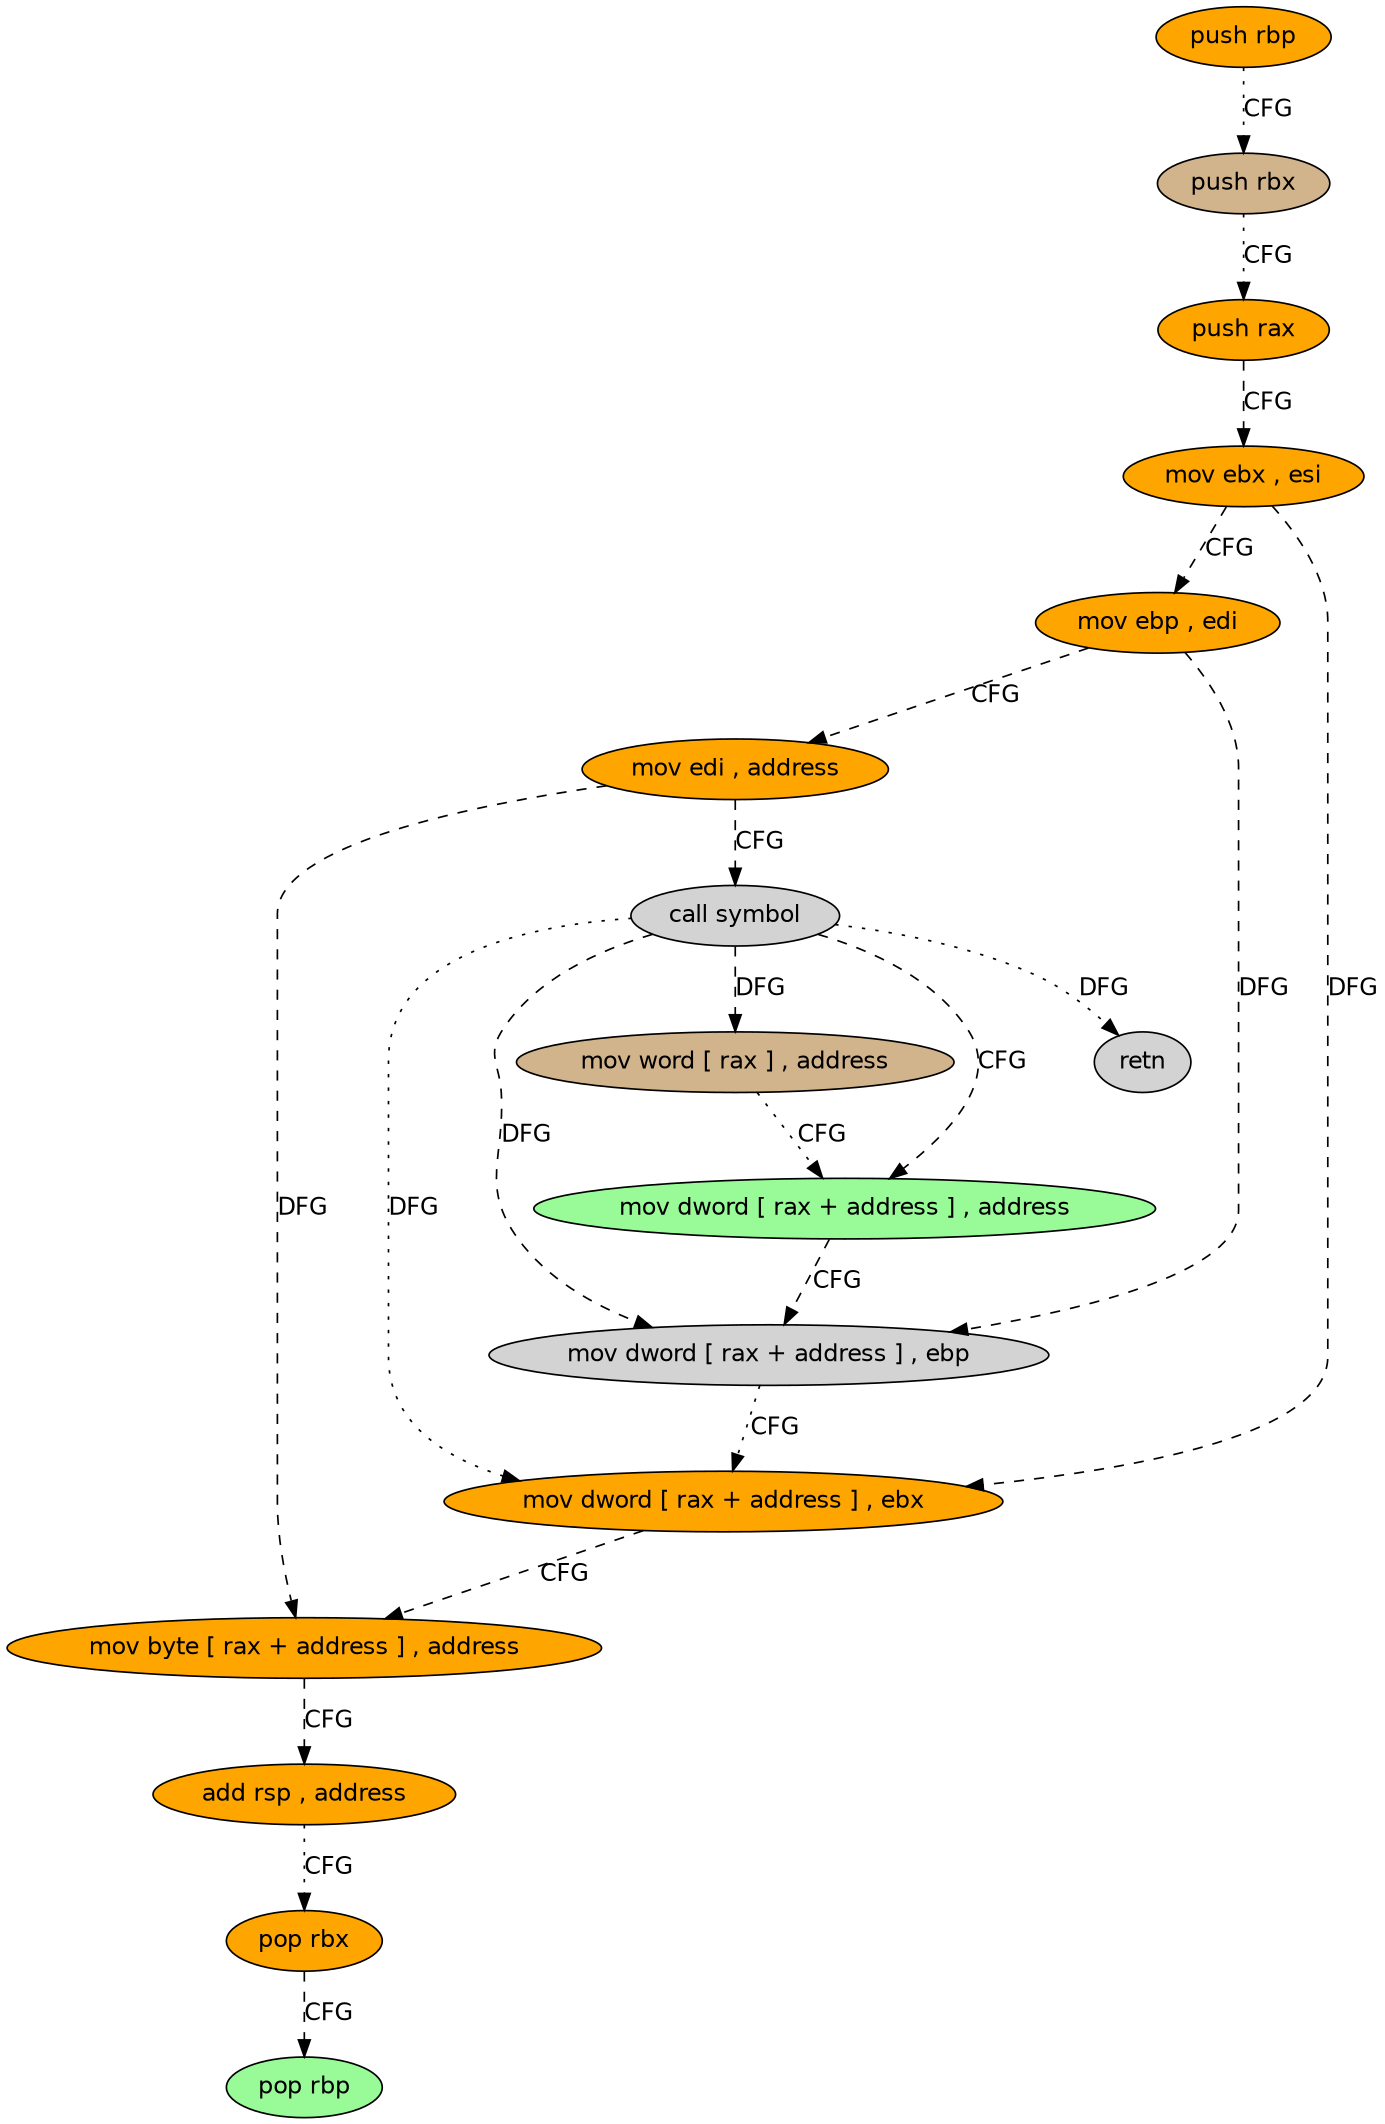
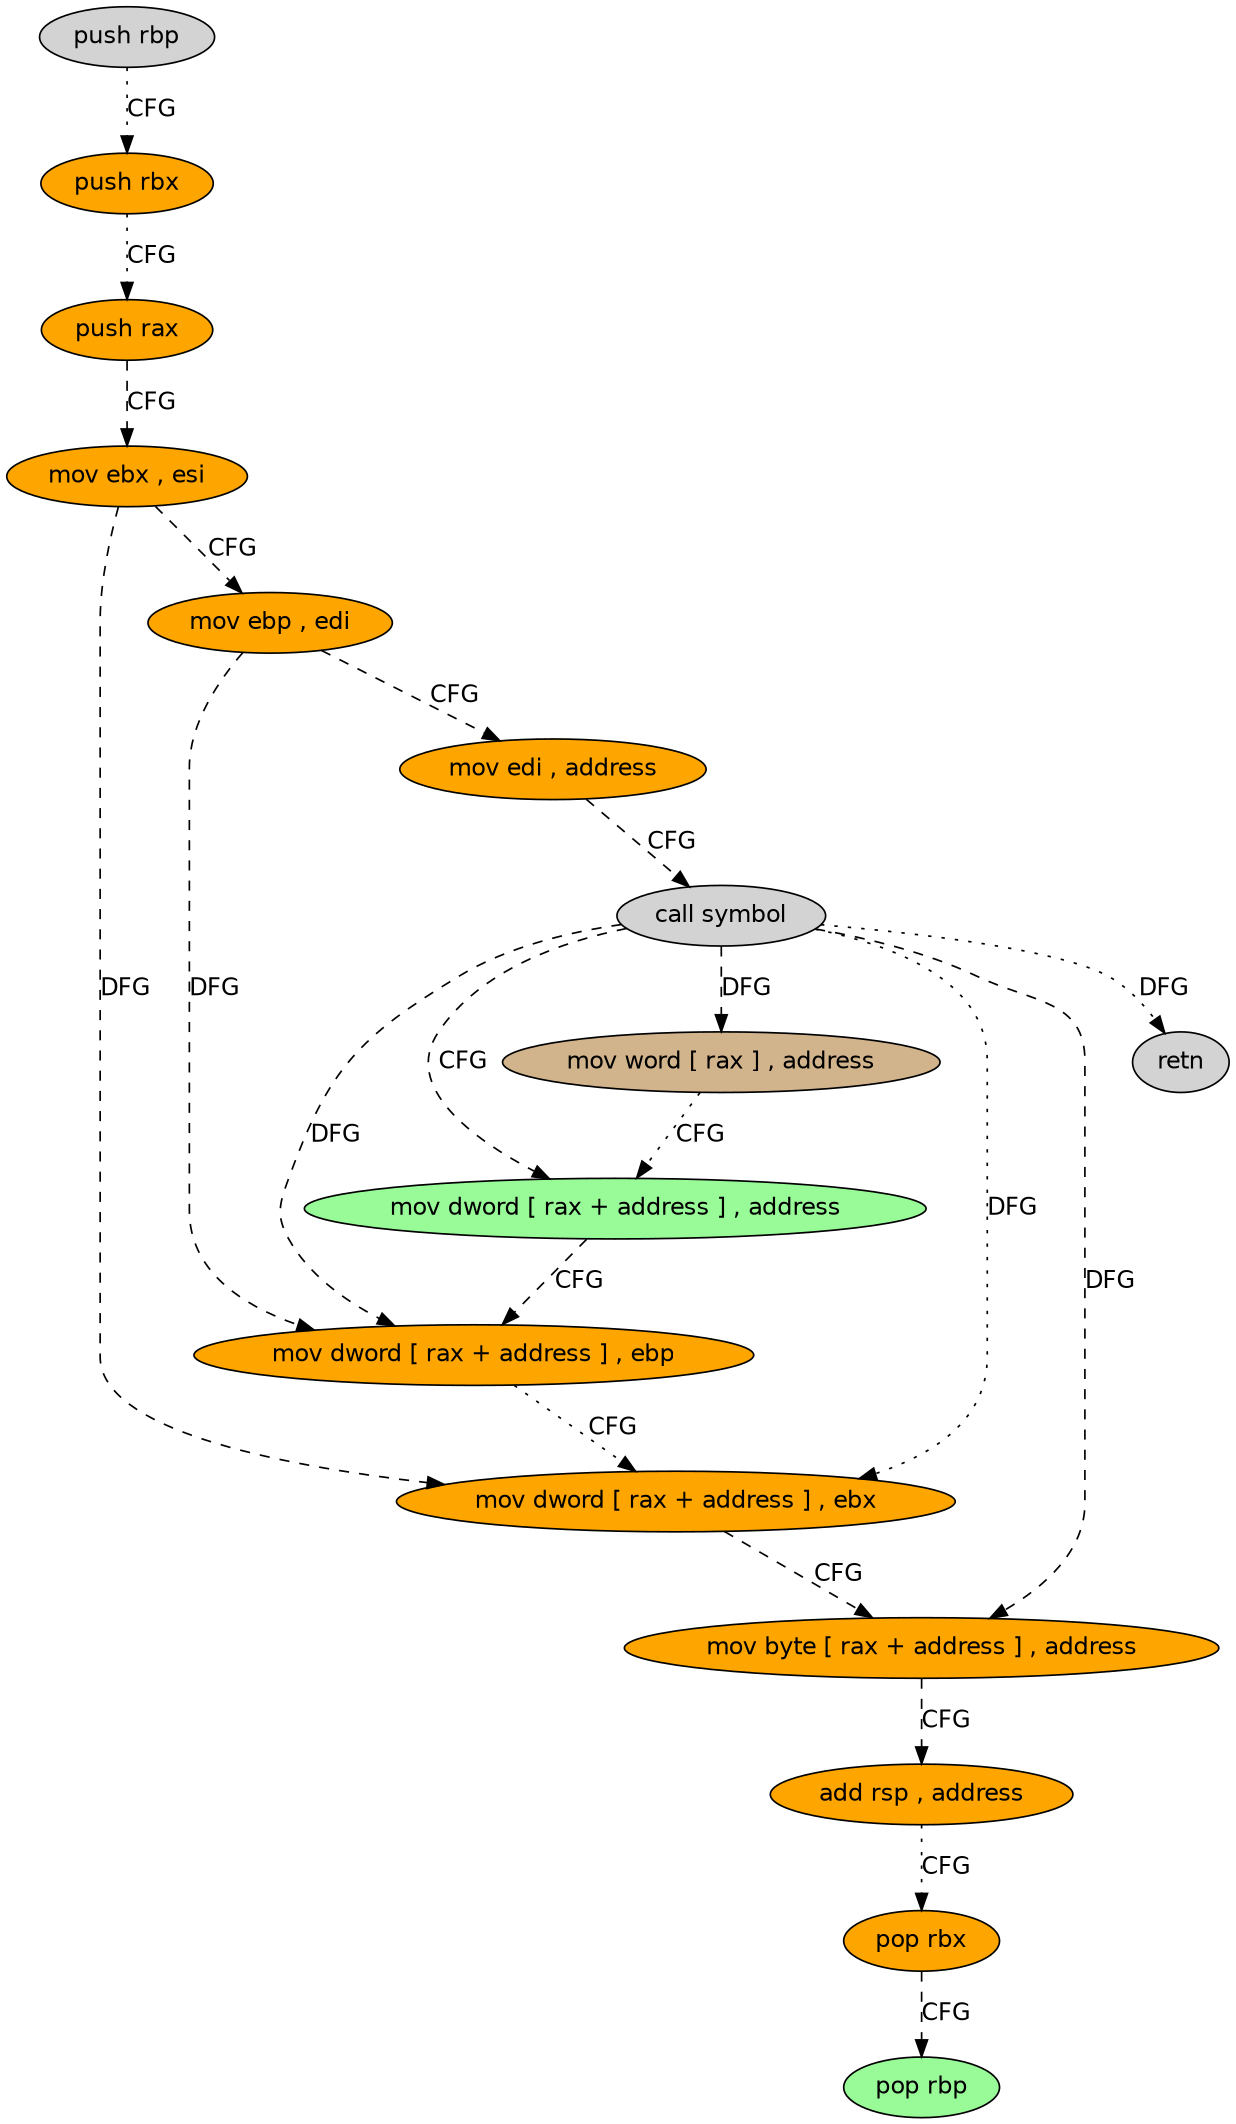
  digraph {
    fontname="DejaVu Sans"
    node [fillcolor=orange fontname="DejaVu Sans" style=filled]
    edge [fontname="DejaVu Sans" style=dashed]
-   n1 [label="push rbp"]
-   n2 [fillcolor=tan label="push rbx"]
+   n1 [fillcolor=lightgrey label="push rbp"]
+   n2 [label="push rbx"]
    n3 [label="push rax"]
    n4 [label="mov ebx , esi"]
    n5 [label="mov ebp , edi"]
    n6 [label="mov dword [ rax + address ] , ebx"]
    n7 [label="mov edi , address"]
-   n8 [fillcolor=lightgrey label="mov dword [ rax + address ] , ebp"]
+   n8 [label="mov dword [ rax + address ] , ebp"]
    n9 [label="mov byte [ rax + address ] , address"]
    n10 [fillcolor=lightgrey label="call symbol"]
    n11 [fillcolor=tan label="mov word [ rax ] , address"]
    n12 [fillcolor=palegreen label="mov dword [ rax + address ] , address"]
    n13 [fillcolor=lightgrey label=retn]
    n14 [label="add rsp , address"]
    n15 [label="pop rbx"]
    n16 [fillcolor=palegreen label="pop rbp"]
    n1 -> n2 [label=CFG style=dotted]
    n2 -> n3 [label=CFG style=dotted]
    n3 -> n4 [label=CFG]
    n4 -> n5 [label=CFG]
    n4 -> n6 [label=DFG]
    n5 -> n7 [label=CFG]
    n5 -> n8 [label=DFG]
    n6 -> n9 [label=CFG]
    n7 -> n10 [label=CFG]
    n8 -> n6 [label=CFG style=dotted]
    n9 -> n14 [label=CFG]
    n10 -> n6 [label=DFG style=dotted]
    n10 -> n8 [label=DFG]
-   n7 -> n9 [label=DFG]
+   n10 -> n9 [label=DFG]
    n10 -> n11 [label=DFG]
    n10 -> n12 [label=CFG]
    n10 -> n13 [label=DFG style=dotted]
    n11 -> n12 [label=CFG style=dotted]
    n12 -> n8 [label=CFG]
    n14 -> n15 [label=CFG style=dotted]
    n15 -> n16 [label=CFG]
  }
